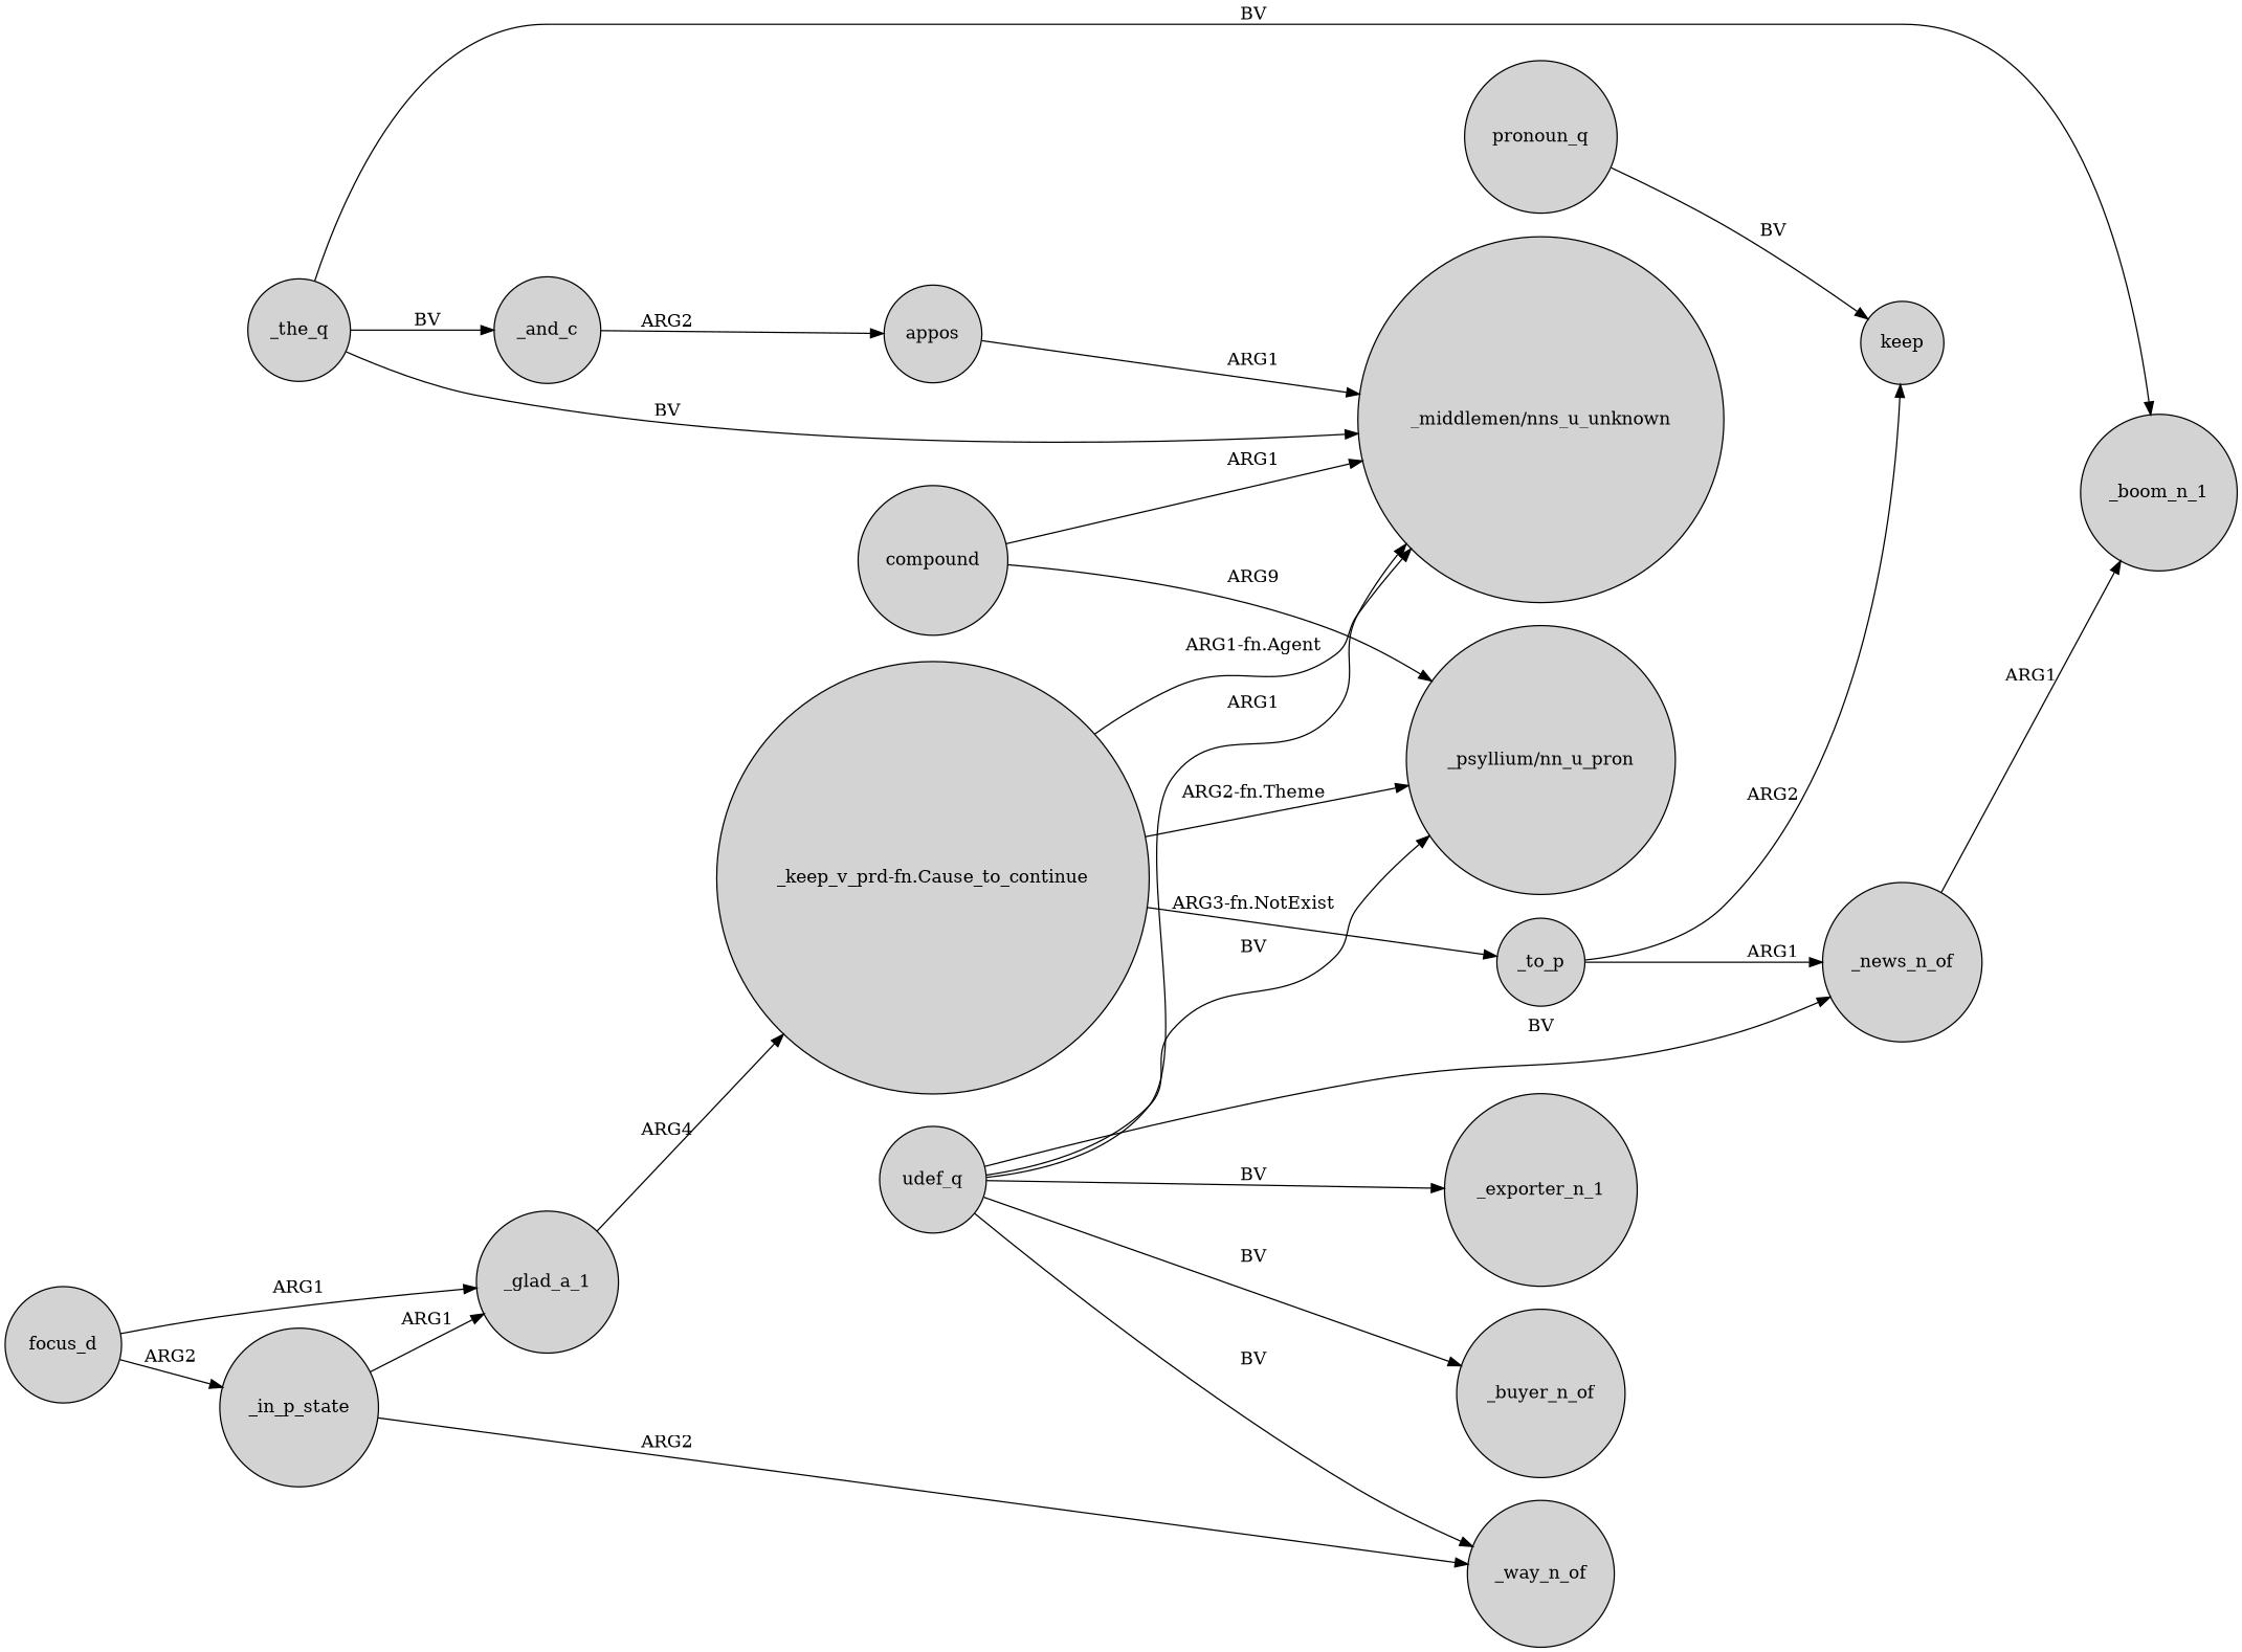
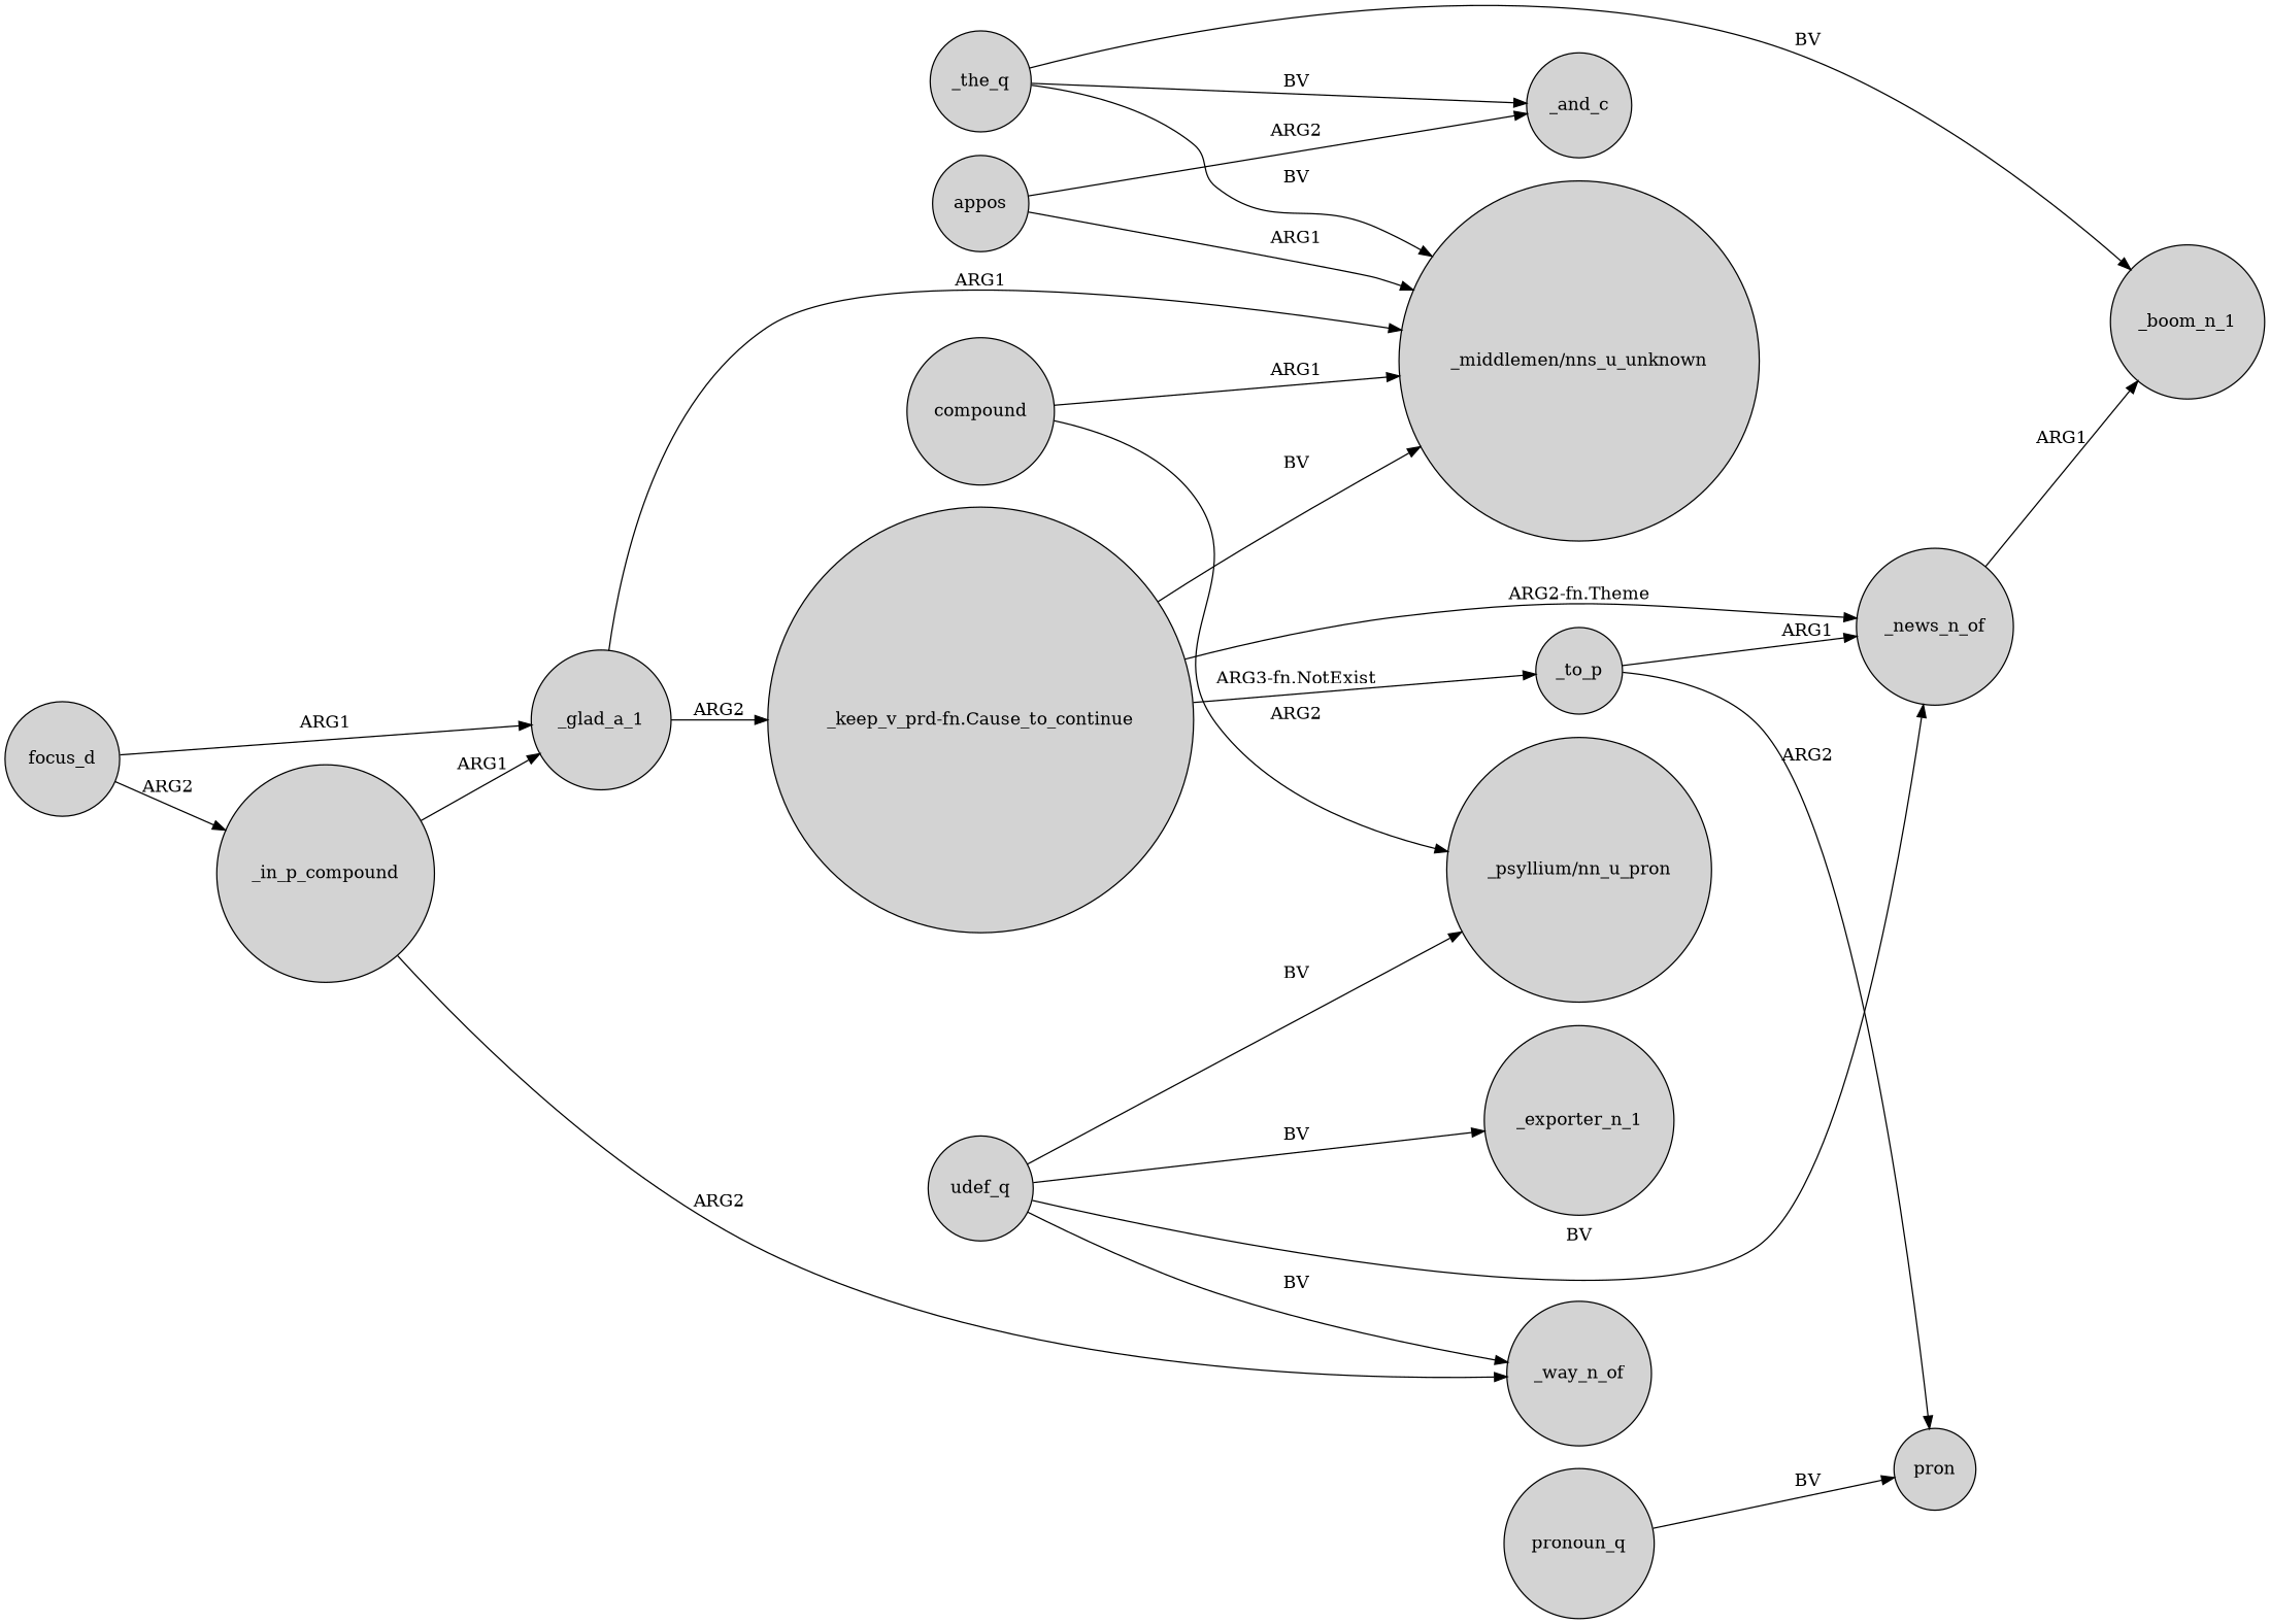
  digraph {
    rankdir=LR
    node [shape=circle style=filled]
    _the_q
    _and_c
    _boom_n_1
    "_middlemen/nns_u_unknown"
    n5 [label="_psyllium/nn_u_pron"]
    udef_q
-   _buyer_n_of
    _way_n_of
    _news_n_of
    _exporter_n_1
    _glad_a_1
    "_keep_v_prd-fn.Cause_to_continue"
    _to_p
    focus_d
-   _in_p_state
-   pron [label=keep]
+   _in_p_state [label=_in_p_compound]
+   pron
    pronoun_q
    appos
    compound
    _the_q -> _and_c [label=BV]
    _the_q -> _boom_n_1 [label=BV]
    _the_q -> "_middlemen/nns_u_unknown" [label=BV]
    udef_q -> n5 [label=BV]
-   udef_q -> _buyer_n_of [label=BV]
    udef_q -> _way_n_of [label=BV]
    udef_q -> _news_n_of [label=BV]
    udef_q -> _exporter_n_1 [label=BV]
    _news_n_of -> _boom_n_1 [label=ARG1]
-   udef_q -> "_middlemen/nns_u_unknown" [label=ARG1]
-   _glad_a_1 -> "_keep_v_prd-fn.Cause_to_continue" [label=ARG4]
-   "_keep_v_prd-fn.Cause_to_continue" -> "_middlemen/nns_u_unknown" [label="ARG1-fn.Agent"]
-   "_keep_v_prd-fn.Cause_to_continue" -> n5 [label="ARG2-fn.Theme"]
+   _glad_a_1 -> "_middlemen/nns_u_unknown" [label=ARG1]
+   _glad_a_1 -> "_keep_v_prd-fn.Cause_to_continue" [label=ARG2]
+   "_keep_v_prd-fn.Cause_to_continue" -> "_middlemen/nns_u_unknown" [label=BV]
+   "_keep_v_prd-fn.Cause_to_continue" -> _news_n_of [label="ARG2-fn.Theme"]
    "_keep_v_prd-fn.Cause_to_continue" -> _to_p [label="ARG3-fn.NotExist"]
    _to_p -> _news_n_of [label=ARG1]
    _to_p -> pron [label=ARG2]
    focus_d -> _glad_a_1 [label=ARG1]
    focus_d -> _in_p_state [label=ARG2]
    _in_p_state -> _way_n_of [label=ARG2]
    _in_p_state -> _glad_a_1 [label=ARG1]
    pronoun_q -> pron [label=BV]
-   _and_c -> appos [label=ARG2]
+   appos -> _and_c [label=ARG2]
    appos -> "_middlemen/nns_u_unknown" [label=ARG1]
    compound -> "_middlemen/nns_u_unknown" [label=ARG1]
-   compound -> n5 [label=ARG9]
+   compound -> n5 [label=ARG2]
  }
